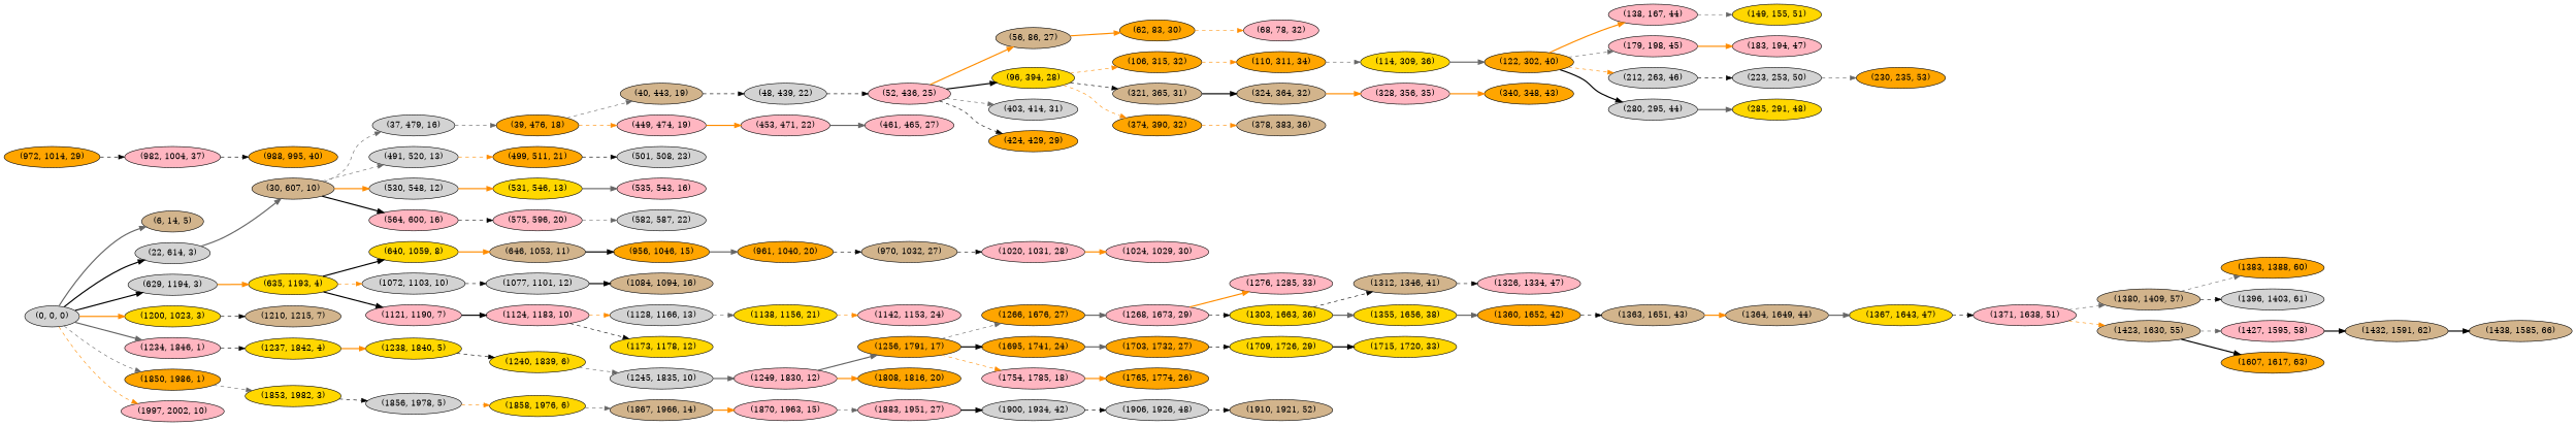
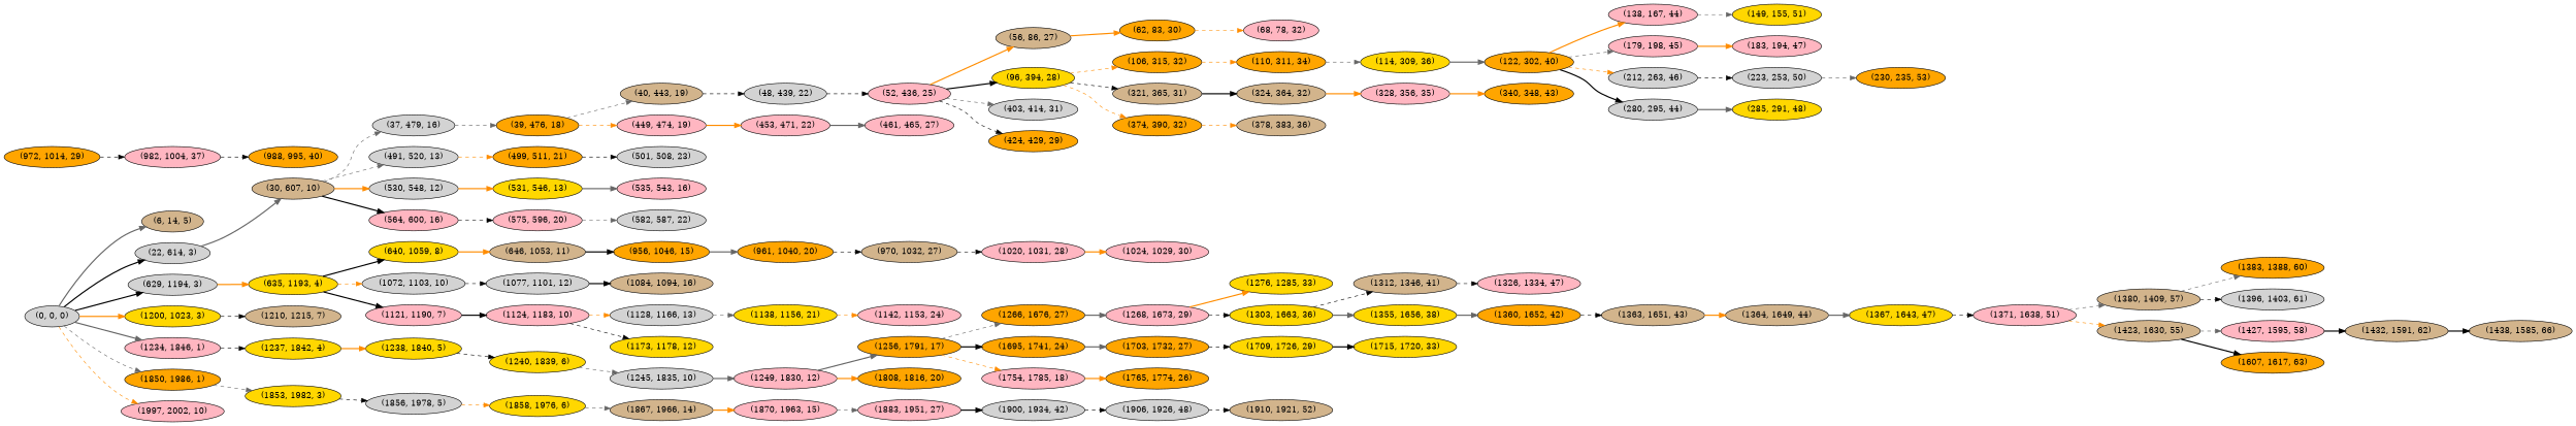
  digraph {
    rankdir=LR
    node [fillcolor=lightpink style=filled]
    edge [color=black style=dashed]
    "(0, 0, 0)" [fillcolor=lightgrey]
    "(6, 14, 5)" [fillcolor=tan]
    "(22, 614, 3)" [fillcolor=lightgrey]
    "(629, 1194, 3)" [fillcolor=lightgrey]
    n5 [fillcolor=gold label="(1200, 1023, 3)"]
    "(1234, 1846, 1)"
    "(1850, 1986, 1)" [fillcolor=orange]
    "(1997, 2002, 10)"
    "(30, 607, 10)" [fillcolor=tan]
    "(635, 1193, 4)" [fillcolor=gold]
    "(1210, 1215, 7)" [fillcolor=tan]
    "(1237, 1842, 4)" [fillcolor=gold]
    "(1853, 1982, 3)" [fillcolor=gold]
    "(37, 479, 16)" [fillcolor=lightgrey]
    "(491, 520, 13)" [fillcolor=lightgrey]
    "(530, 548, 12)" [fillcolor=lightgrey]
    "(564, 600, 16)"
    "(39, 476, 18)" [fillcolor=orange]
    "(499, 511, 21)" [fillcolor=orange]
    "(531, 546, 13)" [fillcolor=gold]
    "(575, 596, 20)"
    "(40, 443, 19)" [fillcolor=tan]
    "(449, 474, 19)"
    "(48, 439, 22)" [fillcolor=lightgrey]
    "(453, 471, 22)"
    "(52, 436, 25)"
    "(56, 86, 27)" [fillcolor=tan]
    "(96, 394, 28)" [fillcolor=gold]
    "(403, 414, 31)" [fillcolor=lightgrey]
    "(424, 429, 29)" [fillcolor=orange]
    "(62, 83, 30)" [fillcolor=orange]
    "(106, 315, 32)" [fillcolor=orange]
    "(321, 365, 31)" [fillcolor=tan]
    "(374, 390, 32)" [fillcolor=orange]
    "(68, 78, 32)"
    "(110, 311, 34)" [fillcolor=orange]
    "(324, 364, 32)" [fillcolor=tan]
    "(378, 383, 36)" [fillcolor=tan]
    "(114, 309, 36)" [fillcolor=gold]
    "(122, 302, 40)" [fillcolor=orange]
    "(138, 167, 44)"
    "(179, 198, 45)"
    "(212, 263, 46)" [fillcolor=lightgrey]
    "(280, 295, 44)" [fillcolor=lightgrey]
    "(149, 155, 51)" [fillcolor=gold]
    "(183, 194, 47)"
    "(223, 253, 50)" [fillcolor=lightgrey]
    "(285, 291, 48)" [fillcolor=gold]
    "(230, 235, 53)" [fillcolor=orange]
    "(328, 356, 35)"
    "(340, 348, 43)" [fillcolor=orange]
    "(461, 465, 27)"
    "(501, 508, 23)" [fillcolor=lightgrey]
    "(535, 543, 16)"
    "(582, 587, 22)" [fillcolor=lightgrey]
    "(640, 1059, 8)" [fillcolor=gold]
    "(1072, 1103, 10)" [fillcolor=lightgrey]
    "(1121, 1190, 7)"
    "(646, 1053, 11)" [fillcolor=tan]
    "(1077, 1101, 12)" [fillcolor=lightgrey]
    "(1124, 1183, 10)"
    "(956, 1046, 15)" [fillcolor=orange]
    "(961, 1040, 20)" [fillcolor=orange]
    "(970, 1032, 27)" [fillcolor=tan]
    "(1020, 1031, 28)"
    "(972, 1014, 29)" [fillcolor=orange]
    "(982, 1004, 37)"
    "(1024, 1029, 30)"
    "(988, 995, 40)" [fillcolor=orange]
    "(1084, 1094, 16)" [fillcolor=tan]
    "(1128, 1166, 13)" [fillcolor=lightgrey]
    "(1173, 1178, 12)" [fillcolor=gold]
    "(1138, 1156, 21)" [fillcolor=gold]
    "(1142, 1153, 24)"
    "(1238, 1840, 5)" [fillcolor=gold]
    "(1240, 1839, 6)" [fillcolor=gold]
    "(1245, 1835, 10)" [fillcolor=lightgrey]
    "(1249, 1830, 12)"
    "(1256, 1791, 17)" [fillcolor=orange]
    "(1808, 1816, 20)" [fillcolor=orange]
    "(1266, 1676, 27)" [fillcolor=orange]
    "(1695, 1741, 24)" [fillcolor=orange]
    "(1754, 1785, 18)"
    "(1268, 1673, 29)"
    "(1703, 1732, 27)" [fillcolor=orange]
    "(1765, 1774, 26)" [fillcolor=orange]
-   "(1276, 1285, 33)"
+   "(1276, 1285, 33)" [fillcolor=gold]
    "(1303, 1663, 36)" [fillcolor=gold]
    "(1312, 1346, 41)" [fillcolor=tan]
    "(1355, 1656, 38)" [fillcolor=gold]
    "(1326, 1334, 47)"
    "(1360, 1652, 42)" [fillcolor=orange]
    "(1363, 1651, 43)" [fillcolor=tan]
    "(1364, 1649, 44)" [fillcolor=tan]
    "(1367, 1643, 47)" [fillcolor=gold]
    "(1371, 1638, 51)"
    "(1380, 1409, 57)" [fillcolor=tan]
    "(1423, 1630, 55)" [fillcolor=tan]
    "(1383, 1388, 60)" [fillcolor=orange]
    "(1396, 1403, 61)" [fillcolor=lightgrey]
    "(1427, 1595, 58)"
    "(1607, 1617, 63)" [fillcolor=orange]
    "(1432, 1591, 62)" [fillcolor=tan]
    "(1438, 1585, 66)" [fillcolor=tan]
    "(1709, 1726, 29)" [fillcolor=gold]
    "(1715, 1720, 33)" [fillcolor=gold]
    "(1856, 1978, 5)" [fillcolor=lightgrey]
    "(1858, 1976, 6)" [fillcolor=gold]
    "(1867, 1966, 14)" [fillcolor=tan]
    "(1870, 1963, 15)"
    "(1883, 1951, 27)"
    "(1900, 1934, 42)" [fillcolor=lightgrey]
    "(1906, 1926, 48)" [fillcolor=lightgrey]
    "(1910, 1921, 52)" [fillcolor=tan]
    "(0, 0, 0)" -> "(6, 14, 5)" [color=gray40 style=bold]
    "(0, 0, 0)" -> "(22, 614, 3)" [style=bold]
    "(0, 0, 0)" -> "(629, 1194, 3)" [style=bold]
    "(0, 0, 0)" -> n5 [color=darkorange style=bold]
    "(0, 0, 0)" -> "(1234, 1846, 1)" [color=gray40 style=bold]
    "(0, 0, 0)" -> "(1850, 1986, 1)" [color=gray40]
    "(0, 0, 0)" -> "(1997, 2002, 10)" [color=darkorange]
    "(22, 614, 3)" -> "(30, 607, 10)" [color=gray40 style=bold]
    "(629, 1194, 3)" -> "(635, 1193, 4)" [color=darkorange style=bold]
    n5 -> "(1210, 1215, 7)"
    "(1234, 1846, 1)" -> "(1237, 1842, 4)"
    "(1850, 1986, 1)" -> "(1853, 1982, 3)" [color=gray40]
    "(30, 607, 10)" -> "(37, 479, 16)" [color=gray40]
    "(30, 607, 10)" -> "(491, 520, 13)" [color=gray40]
    "(30, 607, 10)" -> "(530, 548, 12)" [color=darkorange style=bold]
    "(30, 607, 10)" -> "(564, 600, 16)" [style=bold]
    "(635, 1193, 4)" -> "(640, 1059, 8)" [style=bold]
    "(635, 1193, 4)" -> "(1072, 1103, 10)" [color=darkorange]
    "(635, 1193, 4)" -> "(1121, 1190, 7)" [style=bold]
    "(1237, 1842, 4)" -> "(1238, 1840, 5)" [color=darkorange style=bold]
    "(1853, 1982, 3)" -> "(1856, 1978, 5)"
    "(37, 479, 16)" -> "(39, 476, 18)" [color=gray40]
    "(491, 520, 13)" -> "(499, 511, 21)" [color=darkorange]
    "(530, 548, 12)" -> "(531, 546, 13)" [color=darkorange style=bold]
    "(564, 600, 16)" -> "(575, 596, 20)"
    "(39, 476, 18)" -> "(40, 443, 19)" [color=gray40]
    "(39, 476, 18)" -> "(449, 474, 19)" [color=darkorange]
    "(499, 511, 21)" -> "(501, 508, 23)"
    "(531, 546, 13)" -> "(535, 543, 16)" [color=gray40 style=bold]
    "(575, 596, 20)" -> "(582, 587, 22)" [color=gray40]
    "(40, 443, 19)" -> "(48, 439, 22)"
    "(449, 474, 19)" -> "(453, 471, 22)" [color=darkorange style=bold]
    "(48, 439, 22)" -> "(52, 436, 25)"
    "(453, 471, 22)" -> "(461, 465, 27)" [color=gray40 style=bold]
    "(52, 436, 25)" -> "(56, 86, 27)" [color=darkorange style=bold]
    "(52, 436, 25)" -> "(96, 394, 28)" [style=bold]
    "(52, 436, 25)" -> "(403, 414, 31)" [color=gray40]
    "(52, 436, 25)" -> "(424, 429, 29)"
    "(56, 86, 27)" -> "(62, 83, 30)" [color=darkorange style=bold]
    "(96, 394, 28)" -> "(106, 315, 32)" [color=darkorange]
    "(96, 394, 28)" -> "(321, 365, 31)"
    "(96, 394, 28)" -> "(374, 390, 32)" [color=darkorange]
    "(62, 83, 30)" -> "(68, 78, 32)" [color=darkorange]
    "(106, 315, 32)" -> "(110, 311, 34)" [color=darkorange]
    "(321, 365, 31)" -> "(324, 364, 32)" [style=bold]
    "(374, 390, 32)" -> "(378, 383, 36)" [color=darkorange]
    "(110, 311, 34)" -> "(114, 309, 36)" [color=gray40]
    "(324, 364, 32)" -> "(328, 356, 35)" [color=darkorange style=bold]
    "(114, 309, 36)" -> "(122, 302, 40)" [color=gray40 style=bold]
    "(122, 302, 40)" -> "(138, 167, 44)" [color=darkorange style=bold]
    "(122, 302, 40)" -> "(179, 198, 45)" [color=gray40]
    "(122, 302, 40)" -> "(212, 263, 46)" [color=darkorange]
    "(122, 302, 40)" -> "(280, 295, 44)" [style=bold]
    "(138, 167, 44)" -> "(149, 155, 51)" [color=gray40]
    "(179, 198, 45)" -> "(183, 194, 47)" [color=darkorange style=bold]
    "(212, 263, 46)" -> "(223, 253, 50)"
    "(280, 295, 44)" -> "(285, 291, 48)" [color=gray40 style=bold]
    "(223, 253, 50)" -> "(230, 235, 53)" [color=gray40]
    "(328, 356, 35)" -> "(340, 348, 43)" [color=darkorange style=bold]
    "(640, 1059, 8)" -> "(646, 1053, 11)" [color=darkorange style=bold]
    "(1072, 1103, 10)" -> "(1077, 1101, 12)"
    "(1121, 1190, 7)" -> "(1124, 1183, 10)" [style=bold]
    "(646, 1053, 11)" -> "(956, 1046, 15)" [style=bold]
    "(1077, 1101, 12)" -> "(1084, 1094, 16)" [style=bold]
    "(1124, 1183, 10)" -> "(1128, 1166, 13)" [color=darkorange]
    "(1124, 1183, 10)" -> "(1173, 1178, 12)"
    "(956, 1046, 15)" -> "(961, 1040, 20)" [color=gray40 style=bold]
    "(961, 1040, 20)" -> "(970, 1032, 27)"
    "(970, 1032, 27)" -> "(1020, 1031, 28)"
    "(1020, 1031, 28)" -> "(1024, 1029, 30)" [color=darkorange style=bold]
    "(972, 1014, 29)" -> "(982, 1004, 37)"
    "(982, 1004, 37)" -> "(988, 995, 40)"
    "(1128, 1166, 13)" -> "(1138, 1156, 21)" [color=gray40]
    "(1138, 1156, 21)" -> "(1142, 1153, 24)" [color=darkorange]
    "(1238, 1840, 5)" -> "(1240, 1839, 6)"
    "(1240, 1839, 6)" -> "(1245, 1835, 10)" [color=gray40]
    "(1245, 1835, 10)" -> "(1249, 1830, 12)" [color=gray40 style=bold]
    "(1249, 1830, 12)" -> "(1256, 1791, 17)" [color=gray40 style=bold]
    "(1249, 1830, 12)" -> "(1808, 1816, 20)" [color=darkorange style=bold]
    "(1256, 1791, 17)" -> "(1266, 1676, 27)" [color=gray40]
    "(1256, 1791, 17)" -> "(1695, 1741, 24)" [style=bold]
    "(1256, 1791, 17)" -> "(1754, 1785, 18)" [color=darkorange]
    "(1266, 1676, 27)" -> "(1268, 1673, 29)" [color=gray40 style=bold]
    "(1695, 1741, 24)" -> "(1703, 1732, 27)" [color=gray40 style=bold]
    "(1754, 1785, 18)" -> "(1765, 1774, 26)" [color=darkorange style=bold]
    "(1268, 1673, 29)" -> "(1276, 1285, 33)" [color=darkorange style=bold]
    "(1268, 1673, 29)" -> "(1303, 1663, 36)"
    "(1703, 1732, 27)" -> "(1709, 1726, 29)"
    "(1303, 1663, 36)" -> "(1312, 1346, 41)"
    "(1303, 1663, 36)" -> "(1355, 1656, 38)" [color=gray40 style=bold]
    "(1312, 1346, 41)" -> "(1326, 1334, 47)"
    "(1355, 1656, 38)" -> "(1360, 1652, 42)" [color=gray40 style=bold]
    "(1360, 1652, 42)" -> "(1363, 1651, 43)"
    "(1363, 1651, 43)" -> "(1364, 1649, 44)" [color=darkorange style=bold]
    "(1364, 1649, 44)" -> "(1367, 1643, 47)" [color=gray40 style=bold]
    "(1367, 1643, 47)" -> "(1371, 1638, 51)"
    "(1371, 1638, 51)" -> "(1380, 1409, 57)" [color=gray40]
    "(1371, 1638, 51)" -> "(1423, 1630, 55)" [color=darkorange]
    "(1380, 1409, 57)" -> "(1383, 1388, 60)" [color=gray40]
    "(1380, 1409, 57)" -> "(1396, 1403, 61)"
    "(1423, 1630, 55)" -> "(1427, 1595, 58)" [color=gray40]
    "(1423, 1630, 55)" -> "(1607, 1617, 63)" [style=bold]
    "(1427, 1595, 58)" -> "(1432, 1591, 62)" [style=bold]
    "(1432, 1591, 62)" -> "(1438, 1585, 66)" [style=bold]
    "(1709, 1726, 29)" -> "(1715, 1720, 33)" [style=bold]
    "(1856, 1978, 5)" -> "(1858, 1976, 6)" [color=darkorange]
    "(1858, 1976, 6)" -> "(1867, 1966, 14)" [color=gray40]
    "(1867, 1966, 14)" -> "(1870, 1963, 15)" [color=darkorange style=bold]
    "(1870, 1963, 15)" -> "(1883, 1951, 27)" [color=gray40]
    "(1883, 1951, 27)" -> "(1900, 1934, 42)" [style=bold]
    "(1900, 1934, 42)" -> "(1906, 1926, 48)"
    "(1906, 1926, 48)" -> "(1910, 1921, 52)"
  }
